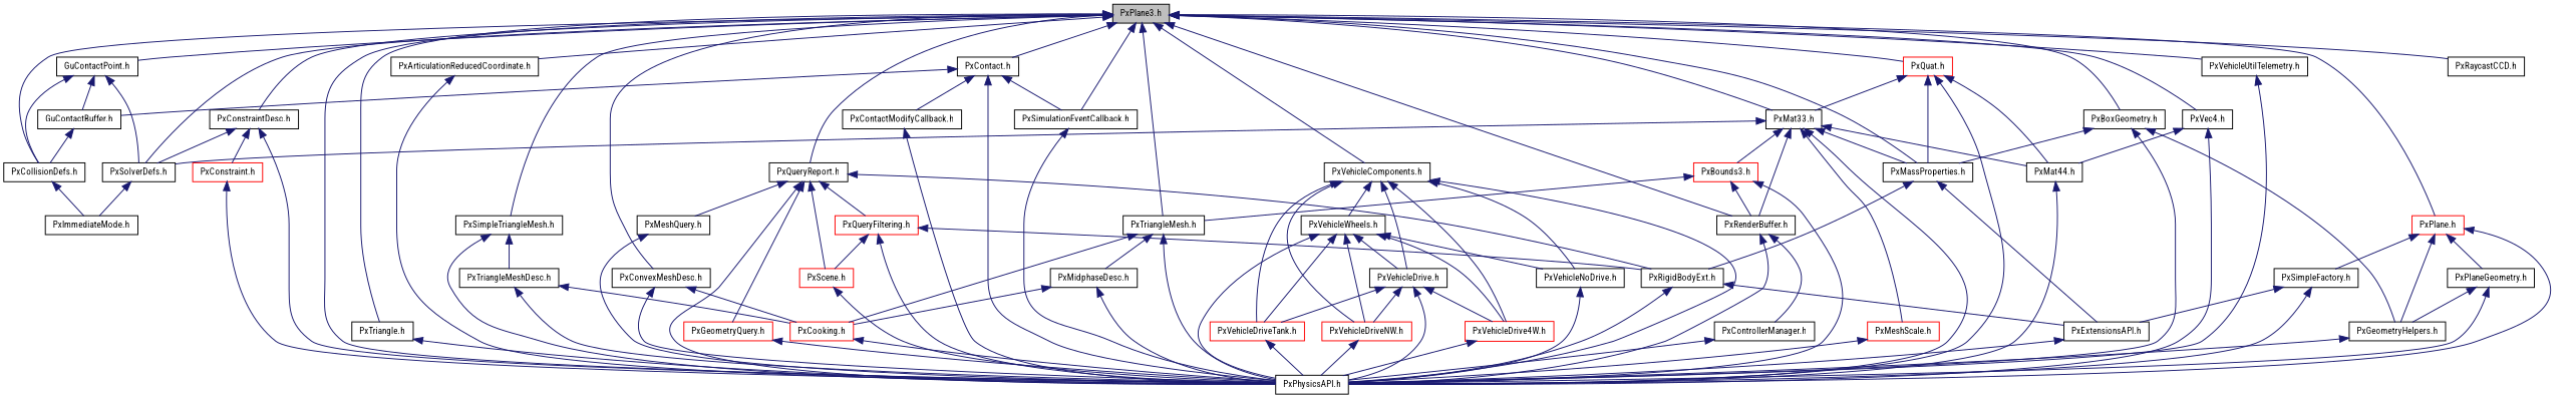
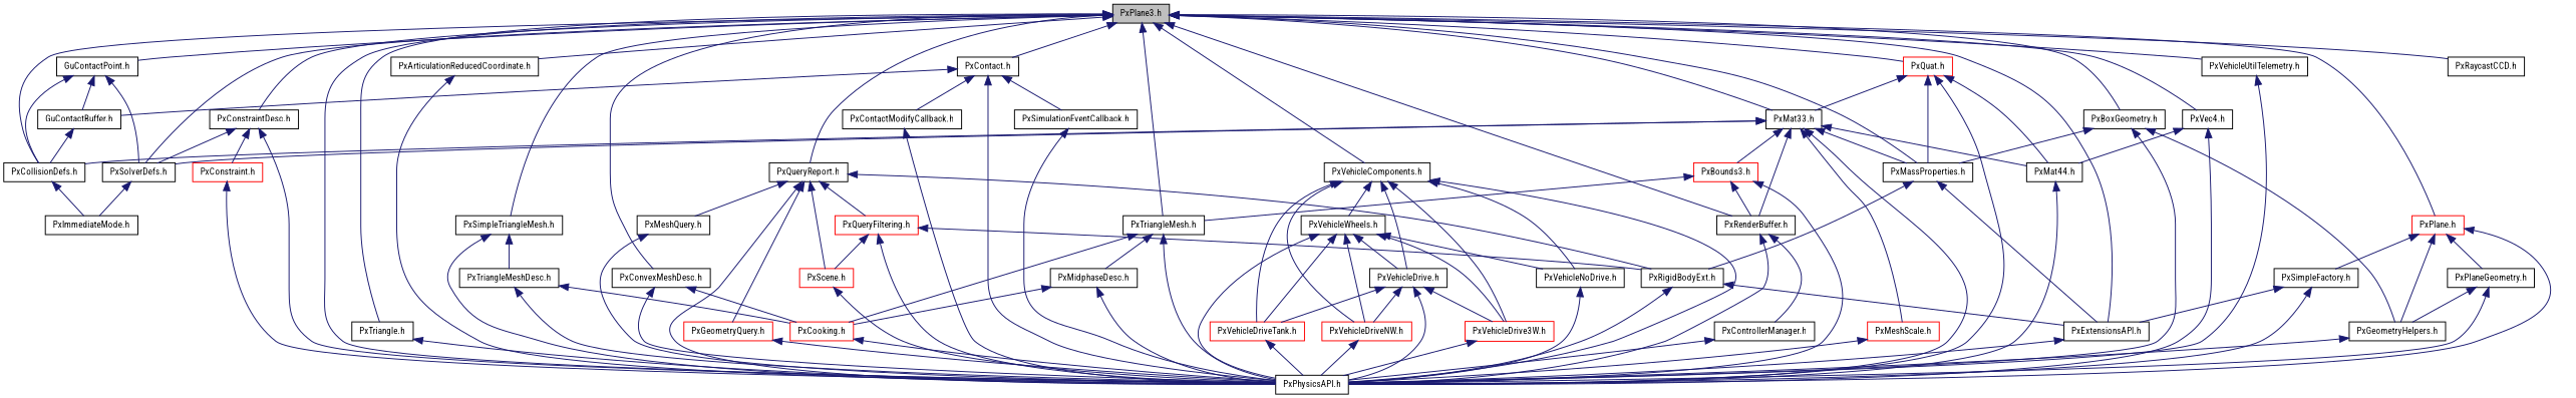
  digraph {
    fontname="Roboto Condensed"
    node [color=black fillcolor=white fontname="Roboto Condensed" fontsize=10 shape=record style=filled]
    edge [color=midnightblue dir=back fontname="Roboto Condensed" fontsize=10 labelfontname=Helvetica labelfontsize=10 style=solid]
    n1 [fillcolor=grey75 fontcolor=black height=0.2 label="PxPlane3.h" width=0.4]
    n2 [height=0.2 label="PxCollisionDefs.h" width=0.4]
    n3 [height=0.2 label="PxRenderBuffer.h" width=0.4]
    n4 [height=0.2 label="PxPhysicsAPI.h" width=0.4]
    n5 [height=0.2 label="PxConvexMeshDesc.h" width=0.4]
    n6 [height=0.2 label="PxMassProperties.h" width=0.4]
    n7 [height=0.2 label="PxRaycastCCD.h" width=0.4]
    n8 [height=0.2 label="PxBoxGeometry.h" width=0.4]
    n9 [height=0.2 label="PxSimpleTriangleMesh.h" width=0.4]
    n10 [height=0.2 label="PxTriangle.h" width=0.4]
    n11 [height=0.2 label="PxTriangleMesh.h" width=0.4]
    n12 [height=0.2 label="GuContactPoint.h" width=0.4]
    n13 [height=0.2 label="PxSolverDefs.h" width=0.4]
    n14 [height=0.2 label="PxArticulationReducedCoordinate.h" width=0.4]
    n15 [height=0.2 label="PxQueryReport.h" width=0.4]
    n16 [height=0.2 label="PxConstraintDesc.h" width=0.4]
    n17 [height=0.2 label="PxContact.h" width=0.4]
    n18 [height=0.2 label="PxSimulationEventCallback.h" width=0.4]
    n19 [height=0.2 label="PxVehicleComponents.h" width=0.4]
    n20 [height=0.2 label="PxVehicleUtilTelemetry.h" width=0.4]
    n21 [height=0.2 label="PxMat33.h" width=0.4]
    n22 [color=red height=0.2 label="PxPlane.h" width=0.4]
    n23 [color=red height=0.2 label="PxQuat.h" width=0.4]
    n24 [height=0.2 label="PxVec4.h" width=0.4]
    n25 [height=0.2 label="PxImmediateMode.h" width=0.4]
    n26 [height=0.2 label="PxControllerManager.h" width=0.4]
    n27 [color=red height=0.2 label="PxCooking.h" width=0.4]
    n28 [height=0.2 label="PxExtensionsAPI.h" width=0.4]
    n29 [height=0.2 label="PxRigidBodyExt.h" width=0.4]
    n30 [height=0.2 label="PxGeometryHelpers.h" width=0.4]
    n31 [height=0.2 label="PxTriangleMeshDesc.h" width=0.4]
    n32 [height=0.2 label="PxMidphaseDesc.h" width=0.4]
    n33 [height=0.2 label="GuContactBuffer.h" width=0.4]
    n34 [color=red height=0.2 label="PxGeometryQuery.h" width=0.4]
    n35 [height=0.2 label="PxMeshQuery.h" width=0.4]
    n36 [color=red height=0.2 label="PxQueryFiltering.h" width=0.4]
    n37 [color=red height=0.2 label="PxScene.h" width=0.4]
    n38 [color=red height=0.2 label="PxConstraint.h" width=0.4]
    n39 [height=0.2 label="PxContactModifyCallback.h" width=0.4]
    n40 [height=0.2 label="PxVehicleDrive.h" width=0.4]
-   n41 [color=red height=0.2 label="PxVehicleDrive4W.h" width=0.4]
+   n41 [color=red height=0.2 label="PxVehicleDrive3W.h" width=0.4]
    n42 [color=red height=0.2 label="PxVehicleDriveTank.h" width=0.4]
    n43 [color=red height=0.2 label="PxVehicleDriveNW.h" width=0.4]
    n44 [height=0.2 label="PxVehicleWheels.h" width=0.4]
    n45 [height=0.2 label="PxVehicleNoDrive.h" width=0.4]
    n46 [color=red height=0.2 label="PxMeshScale.h" width=0.4]
    n47 [color=red height=0.2 label="PxBounds3.h" width=0.4]
    n48 [height=0.2 label="PxMat44.h" width=0.4]
    n49 [height=0.2 label="PxSimpleFactory.h" width=0.4]
    n50 [height=0.2 label="PxPlaneGeometry.h" width=0.4]
    n1 -> n2
    n1 -> n3
    n1 -> n4
    n1 -> n5
    n1 -> n6
    n1 -> n7
    n1 -> n8
    n1 -> n9
    n1 -> n10
    n1 -> n11
    n1 -> n12
    n1 -> n13
    n1 -> n14
    n1 -> n15
    n1 -> n16
    n1 -> n17
-   n1 -> n18
+   n1 -> n28
    n1 -> n19
    n1 -> n20
    n1 -> n21
    n1 -> n22
    n1 -> n23
    n1 -> n24
    n2 -> n25
    n3 -> n4
    n3 -> n26
    n5 -> n4
    n5 -> n27
    n6 -> n28
    n6 -> n29
    n8 -> n4
    n8 -> n6
    n8 -> n30
    n9 -> n4
    n9 -> n31
    n10 -> n4
    n11 -> n4
    n11 -> n27
    n11 -> n32
    n12 -> n2
    n12 -> n13
    n12 -> n33
    n13 -> n25
    n14 -> n4
    n15 -> n4
    n15 -> n29
    n15 -> n34
    n15 -> n35
    n15 -> n36
    n15 -> n37
    n16 -> n4
    n16 -> n13
    n16 -> n38
    n17 -> n4
    n17 -> n18
    n17 -> n33
    n17 -> n39
    n18 -> n4
    n19 -> n4
    n19 -> n40
    n19 -> n41
    n19 -> n42
    n19 -> n43
    n19 -> n44
    n19 -> n45
    n20 -> n4
+   n21 -> n2
    n21 -> n3
    n21 -> n4
    n21 -> n6
    n21 -> n13
    n21 -> n46
    n21 -> n47
    n21 -> n48
    n22 -> n4
    n22 -> n30
    n22 -> n49
    n22 -> n50
    n23 -> n4
    n23 -> n6
    n23 -> n21
    n23 -> n48
    n24 -> n4
    n24 -> n48
    n26 -> n4
    n27 -> n4
    n28 -> n4
    n29 -> n4
    n29 -> n28
    n30 -> n4
    n31 -> n4
    n31 -> n27
    n32 -> n4
    n32 -> n27
    n33 -> n2
    n34 -> n4
    n35 -> n4
    n36 -> n4
    n36 -> n29
    n36 -> n37
    n37 -> n4
    n38 -> n4
    n39 -> n4
    n40 -> n4
    n40 -> n41
    n40 -> n42
    n40 -> n43
    n41 -> n4
    n42 -> n4
    n43 -> n4
    n44 -> n4
    n44 -> n40
    n44 -> n41
    n44 -> n42
    n44 -> n43
    n44 -> n45
    n45 -> n4
    n46 -> n4
    n47 -> n3
    n47 -> n4
    n47 -> n11
    n48 -> n4
    n49 -> n4
    n49 -> n28
    n50 -> n4
    n50 -> n30
  }
